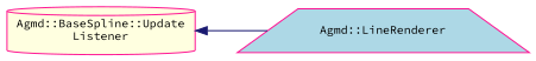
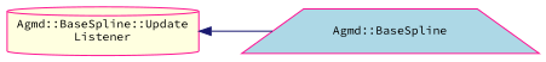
  digraph {
    rankdir=LR
    fontname="Source Code Pro"
    node [color=deeppink fontname="Source Code Pro" fontsize=10 style=filled]
    n1 [fillcolor=lightyellow fontcolor=black height=0.2 label="Agmd::BaseSpline::Update\lListener" shape=cylinder width=0.4]
-   n2 [fillcolor=lightblue height=0.2 label="Agmd::LineRenderer" shape=trapezium width=0.4]
+   n2 [fillcolor=lightblue height=0.2 label="Agmd::BaseSpline" shape=trapezium width=0.4]
    n1 -> n2 [color=midnightblue dir=back fontname="Source Code Pro" fontsize=10 labelfontname=Helvetica labelfontsize=10 style=solid]
  }
